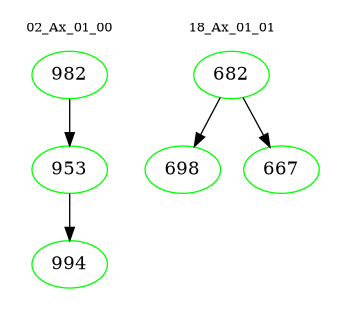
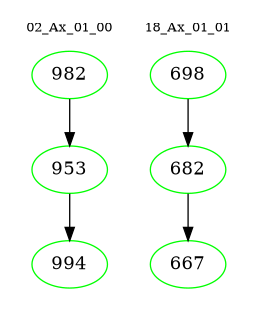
  digraph {
    node [color=green]
    edge [color=black]
    n1 [label=982]
    n2 [label=953]
    n3 [label=994]
    n4 [label=698]
    n5 [label=682]
    n6 [label=667]
    subgraph cluster_1 {
      color=white
      fontsize=10
      label="02_Ax_01_00"
      n1
      n2
      n3
    }
    subgraph cluster_2 {
      color=white
      fontsize=10
      label="18_Ax_01_01"
      n4
      n5
      n6
    }
    n1 -> n2
    n2 -> n3
-   n5 -> n4
+   n4 -> n5
    n5 -> n6
  }
